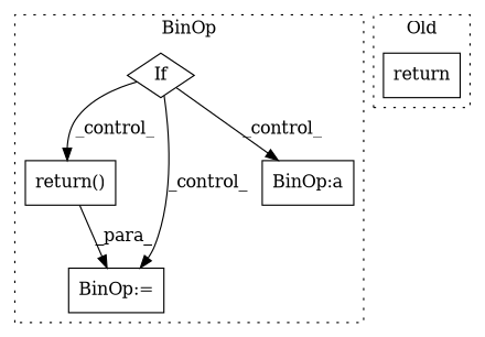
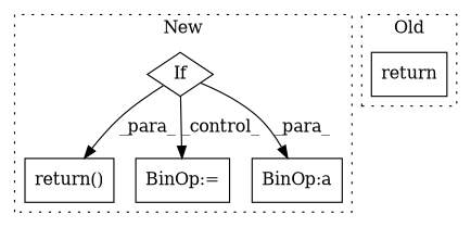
  digraph {
    node [l=3 shape=box]
    n1 [a=75 l="13,1" label="return()" s="4742,4764"]
    n2 [a=68 label="BinOp:=" s=4726]
    n3 [a=96 label=If s=4546 shape=diamond]
    n4 [a=82 label="BinOp:a" s=4647]
    n5 [a=93 l=7 label=return s=27307]
    subgraph cluster_1 {
-     label=BinOp
+     label=New
      style=dotted
      n1
      n2
      n3
      n4
    }
    subgraph cluster_2 {
      label=Old
      style=dotted
      n5
    }
-   n1 -> n2 [label=_para_]
-   n3 -> n1 [label=_control_]
+   n3 -> n1 [label=_para_]
    n3 -> n2 [label=_control_]
-   n3 -> n4 [label=_control_]
+   n3 -> n4 [label=_para_]
  }
